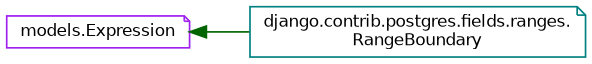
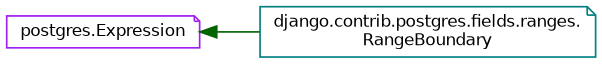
  digraph {
    rankdir=LR
    node [fillcolor=white fontname=Helvetica fontsize=10 shape=note style=filled]
-   n1 [color=purple height=0.2 label="models.Expression" width=0.4]
+   n1 [color=purple height=0.2 label="postgres.Expression" width=0.4]
    n2 [color=teal height=0.2 label="django.contrib.postgres.fields.ranges.\lRangeBoundary" width=0.4]
    n1 -> n2 [color=darkgreen dir=back fontname=Helvetica fontsize=10 labelfontname=Helvetica labelfontsize=10 style=solid]
  }
